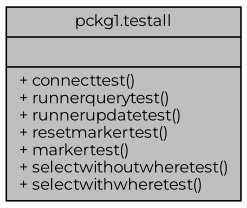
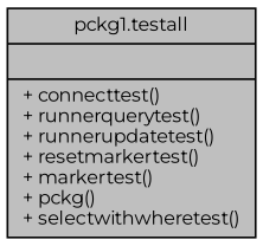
  digraph {
    fontname=Montserrat
-   n1 [color=black fillcolor=grey75 fontcolor=black fontname=Montserrat fontsize=10 height=0.2 label="{pckg1.testall\n||+ connecttest()\l+ runnerquerytest()\l+ runnerupdatetest()\l+ resetmarkertest()\l+ markertest()\l+ selectwithoutwheretest()\l+ selectwithwheretest()\l}" shape=record style=filled width=0.4]
+   n1 [color=black fillcolor=grey75 fontcolor=black fontname=Montserrat fontsize=10 height=0.2 label="{pckg1.testall\n||+ connecttest()\l+ runnerquerytest()\l+ runnerupdatetest()\l+ resetmarkertest()\l+ markertest()\l+ pckg()\l+ selectwithwheretest()\l}" shape=record style=filled width=0.4]
  }
